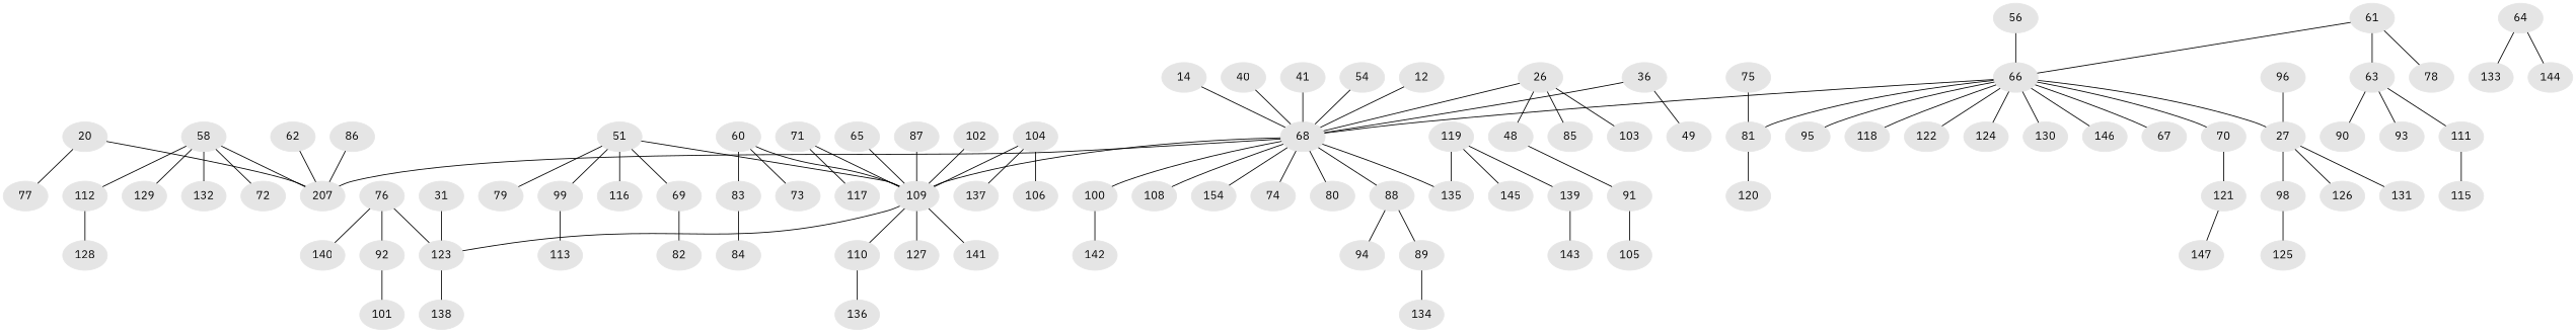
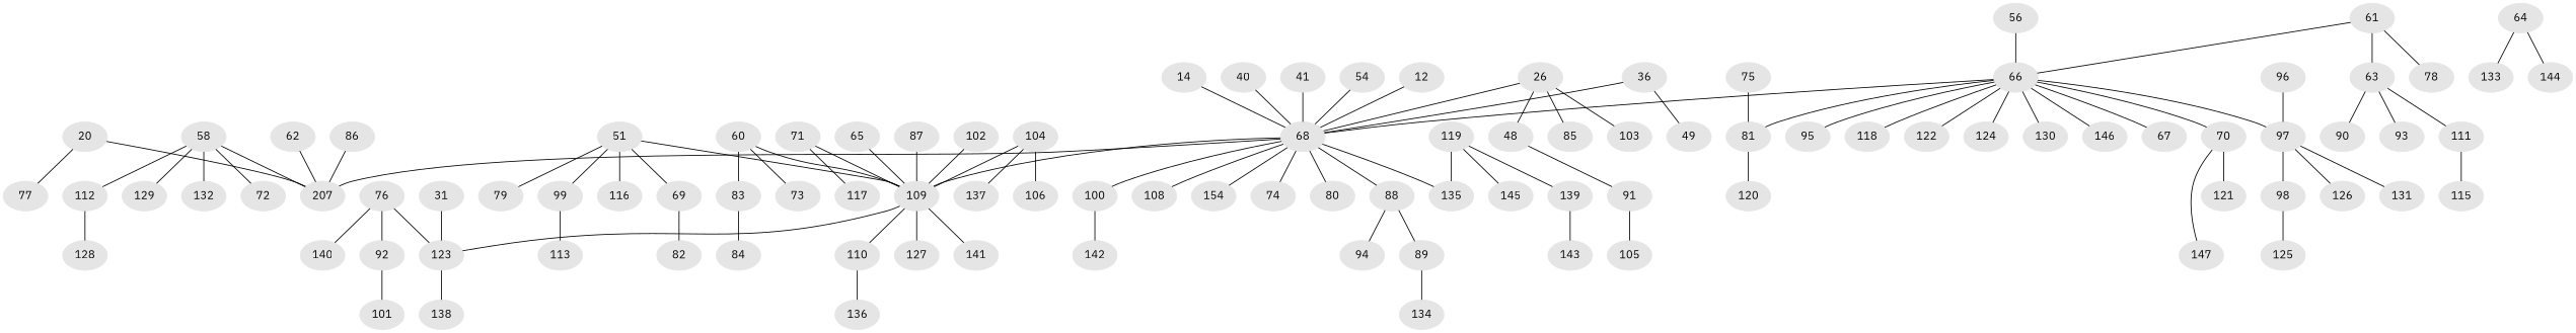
  graph {
    fontname="IBM Plex Sans"
    node [color=gray90 fontname="IBM Plex Sans" style=filled]
    edge [fontname="IBM Plex Sans"]
    68 [super="+2+23"]
    n2 [label=207 super="+1+28+15"]
    109 [super="+19+46+59"]
    74
    80
    88 [super="+3"]
    100
    108
    n9 [label=154]
    135 [super="+55"]
    12
    14
    20
    77
    26
    48
    85
    103
    91
    123 [super="+27+30"]
    138
    31
    36
    49
    40
    41
    105
    51 [super="+16+11+47"]
    69
    79
    99
    116
    82
    113
    110
    127
    141
    54
    66 [super="+6+8+10+34+33+52+35+53+38+37+57+25+42"]
    67
    70
    81 [super="+44"]
    95
-   97 [super="+43+24" label=27]
+   97 [super="+43+24"]
    118
    122
    124
    130
    146
    56
    58 [super="+50"]
    72
    112
    129
    132
    128
    60 [super="+32"]
    73
    83
    84
    61
    63
    78
    90
    93
    111
    62
    64
    133
    144
    115
    65
    121
    147
    120
    98
    126
    131
    89
    94
    142
    71
    117
    75
    76
    92
    140
    101
    86
    87
    134
    96
    125
    102
    104 [super="+22"]
    106
    137
    136
    119
    139
    145
    143
    68 -- n2
    68 -- 109
    68 -- 74
    68 -- 80
    68 -- 88
    68 -- 100
    68 -- 108
    68 -- n9
    68 -- 135
    109 -- 123
    109 -- 110
    109 -- 127
    109 -- 141
    88 -- 89
    88 -- 94
    100 -- 142
    12 -- 68
    14 -- 68
    20 -- n2
    20 -- 77
    26 -- 68
    26 -- 48
    26 -- 85
    26 -- 103
    48 -- 91
    91 -- 105
    123 -- 138
    31 -- 123
    36 -- 68
    36 -- 49
    40 -- 68
    41 -- 68
    51 -- 109
    51 -- 69
    51 -- 79
    51 -- 99
    51 -- 116
    69 -- 82
    99 -- 113
    110 -- 136
    54 -- 68
    66 -- 68
    66 -- 67
    66 -- 70
    66 -- 81
    66 -- 95
    66 -- 97
    66 -- 118
    66 -- 122
    66 -- 124
    66 -- 130
    66 -- 146
    70 -- 121
-   121 -- 147
+   70 -- 147
    81 -- 120
    97 -- 98
    97 -- 126
    97 -- 131
    56 -- 66
    58 -- n2
    58 -- 72
    58 -- 112
    58 -- 129
    58 -- 132
    112 -- 128
    60 -- 109
    60 -- 73
    60 -- 83
    83 -- 84
    61 -- 66
    61 -- 63
    61 -- 78
    63 -- 90
    63 -- 93
    63 -- 111
    111 -- 115
    62 -- n2
    64 -- 133
    64 -- 144
    65 -- 109
    98 -- 125
    89 -- 134
    71 -- 109
    71 -- 117
    75 -- 81
    76 -- 123
    76 -- 92
    76 -- 140
    92 -- 101
    86 -- n2
    87 -- 109
    96 -- 97
    102 -- 109
    104 -- 109
    104 -- 106
    104 -- 137
    119 -- 135
    119 -- 139
    119 -- 145
    139 -- 143
  }
